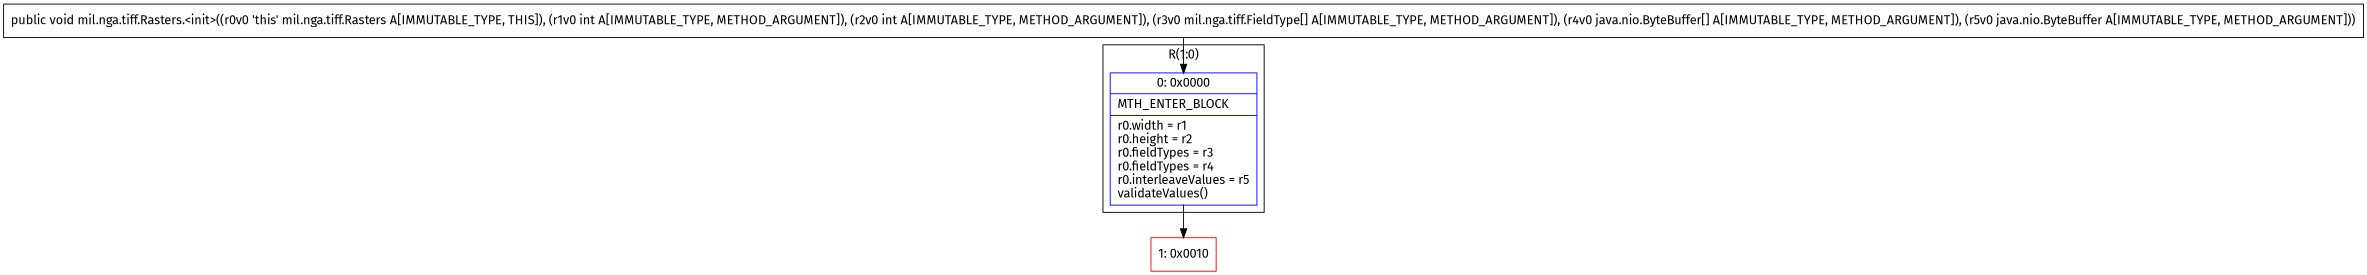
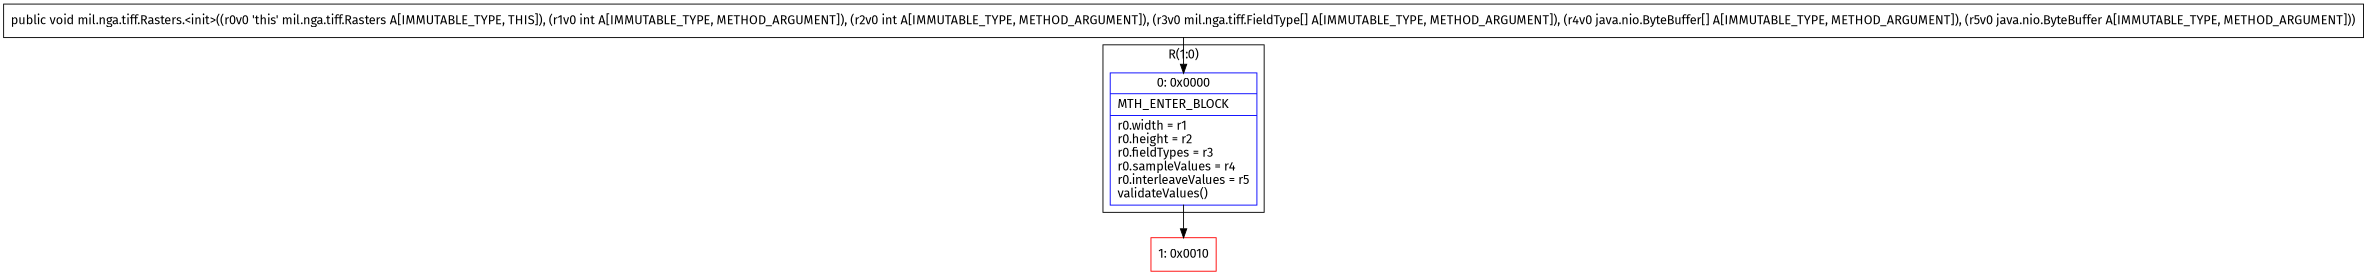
  digraph {
    fontname="Fira Sans"
    node [shape=record fontname="Fira Sans"]
    edge [fontname="Fira Sans"]
-   n1 [color=blue label="{0\:\ 0x0000|MTH_ENTER_BLOCK\l|r0.width = r1\lr0.height = r2\lr0.fieldTypes = r3\lr0.fieldTypes = r4\lr0.interleaveValues = r5\lvalidateValues()\l}"]
+   n1 [color=blue label="{0\:\ 0x0000|MTH_ENTER_BLOCK\l|r0.width = r1\lr0.height = r2\lr0.fieldTypes = r3\lr0.sampleValues = r4\lr0.interleaveValues = r5\lvalidateValues()\l}"]
    n2 [color=red label="{1\:\ 0x0010}"]
    n3 [label="{public void mil.nga.tiff.Rasters.\<init\>((r0v0 'this' mil.nga.tiff.Rasters A[IMMUTABLE_TYPE, THIS]), (r1v0 int A[IMMUTABLE_TYPE, METHOD_ARGUMENT]), (r2v0 int A[IMMUTABLE_TYPE, METHOD_ARGUMENT]), (r3v0 mil.nga.tiff.FieldType[] A[IMMUTABLE_TYPE, METHOD_ARGUMENT]), (r4v0 java.nio.ByteBuffer[] A[IMMUTABLE_TYPE, METHOD_ARGUMENT]), (r5v0 java.nio.ByteBuffer A[IMMUTABLE_TYPE, METHOD_ARGUMENT])) }"]
    subgraph cluster_1 {
      label="R(1:0)"
      n1
    }
    n1 -> n2
    n3 -> n1
  }
